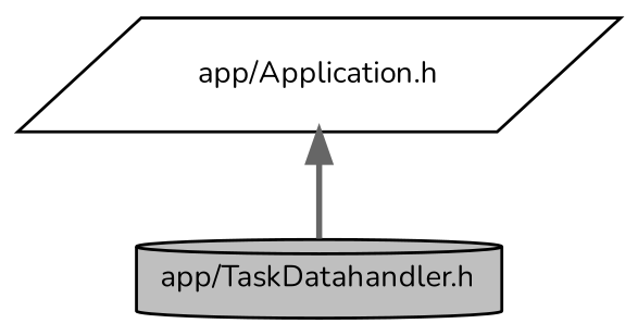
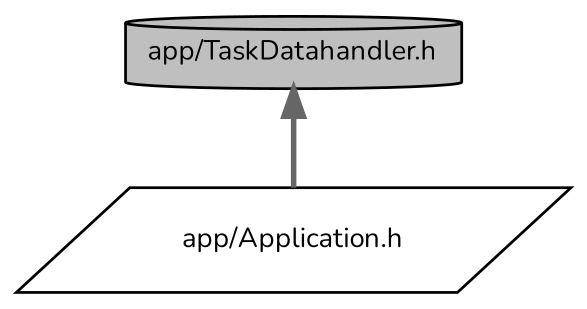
  digraph {
    fontname=Nunito
    node [color=black fontname=Nunito fontsize=10 style=filled]
    n1 [fillcolor=grey75 fontcolor=black height=0.2 label="app/TaskDatahandler.h" shape=cylinder width=0.4]
    n2 [fillcolor=white height=0.2 label="app/Application.h" shape=parallelogram width=0.4]
-   n2 -> n1 [color=gray40 dir=back fontname=Nunito fontsize=10 labelfontname=Helvetica labelfontsize=10 style=bold]
+   n1 -> n2 [color=gray40 dir=back fontname=Nunito fontsize=10 labelfontname=Helvetica labelfontsize=10 style=bold]
  }
